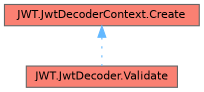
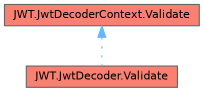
  digraph {
    rankdir=TB
    node [fillcolor=salmon fontname=Helvetica fontsize=10 shape=box style=filled]
-   n1 [color=gray40 fontcolor=black height=0.2 label="JWT.JwtDecoderContext.Create" width=0.4]
+   n1 [color=gray40 fontcolor=black height=0.2 label="JWT.JwtDecoderContext.Validate" width=0.4]
    n2 [color=grey40 height=0.2 label="JWT.JwtDecoder.Validate" width=0.4]
    n1 -> n2 [color=steelblue1 dir=back fontname=Helvetica fontsize=10 labelfontname=Helvetica labelfontsize=10 style=dotted]
  }
